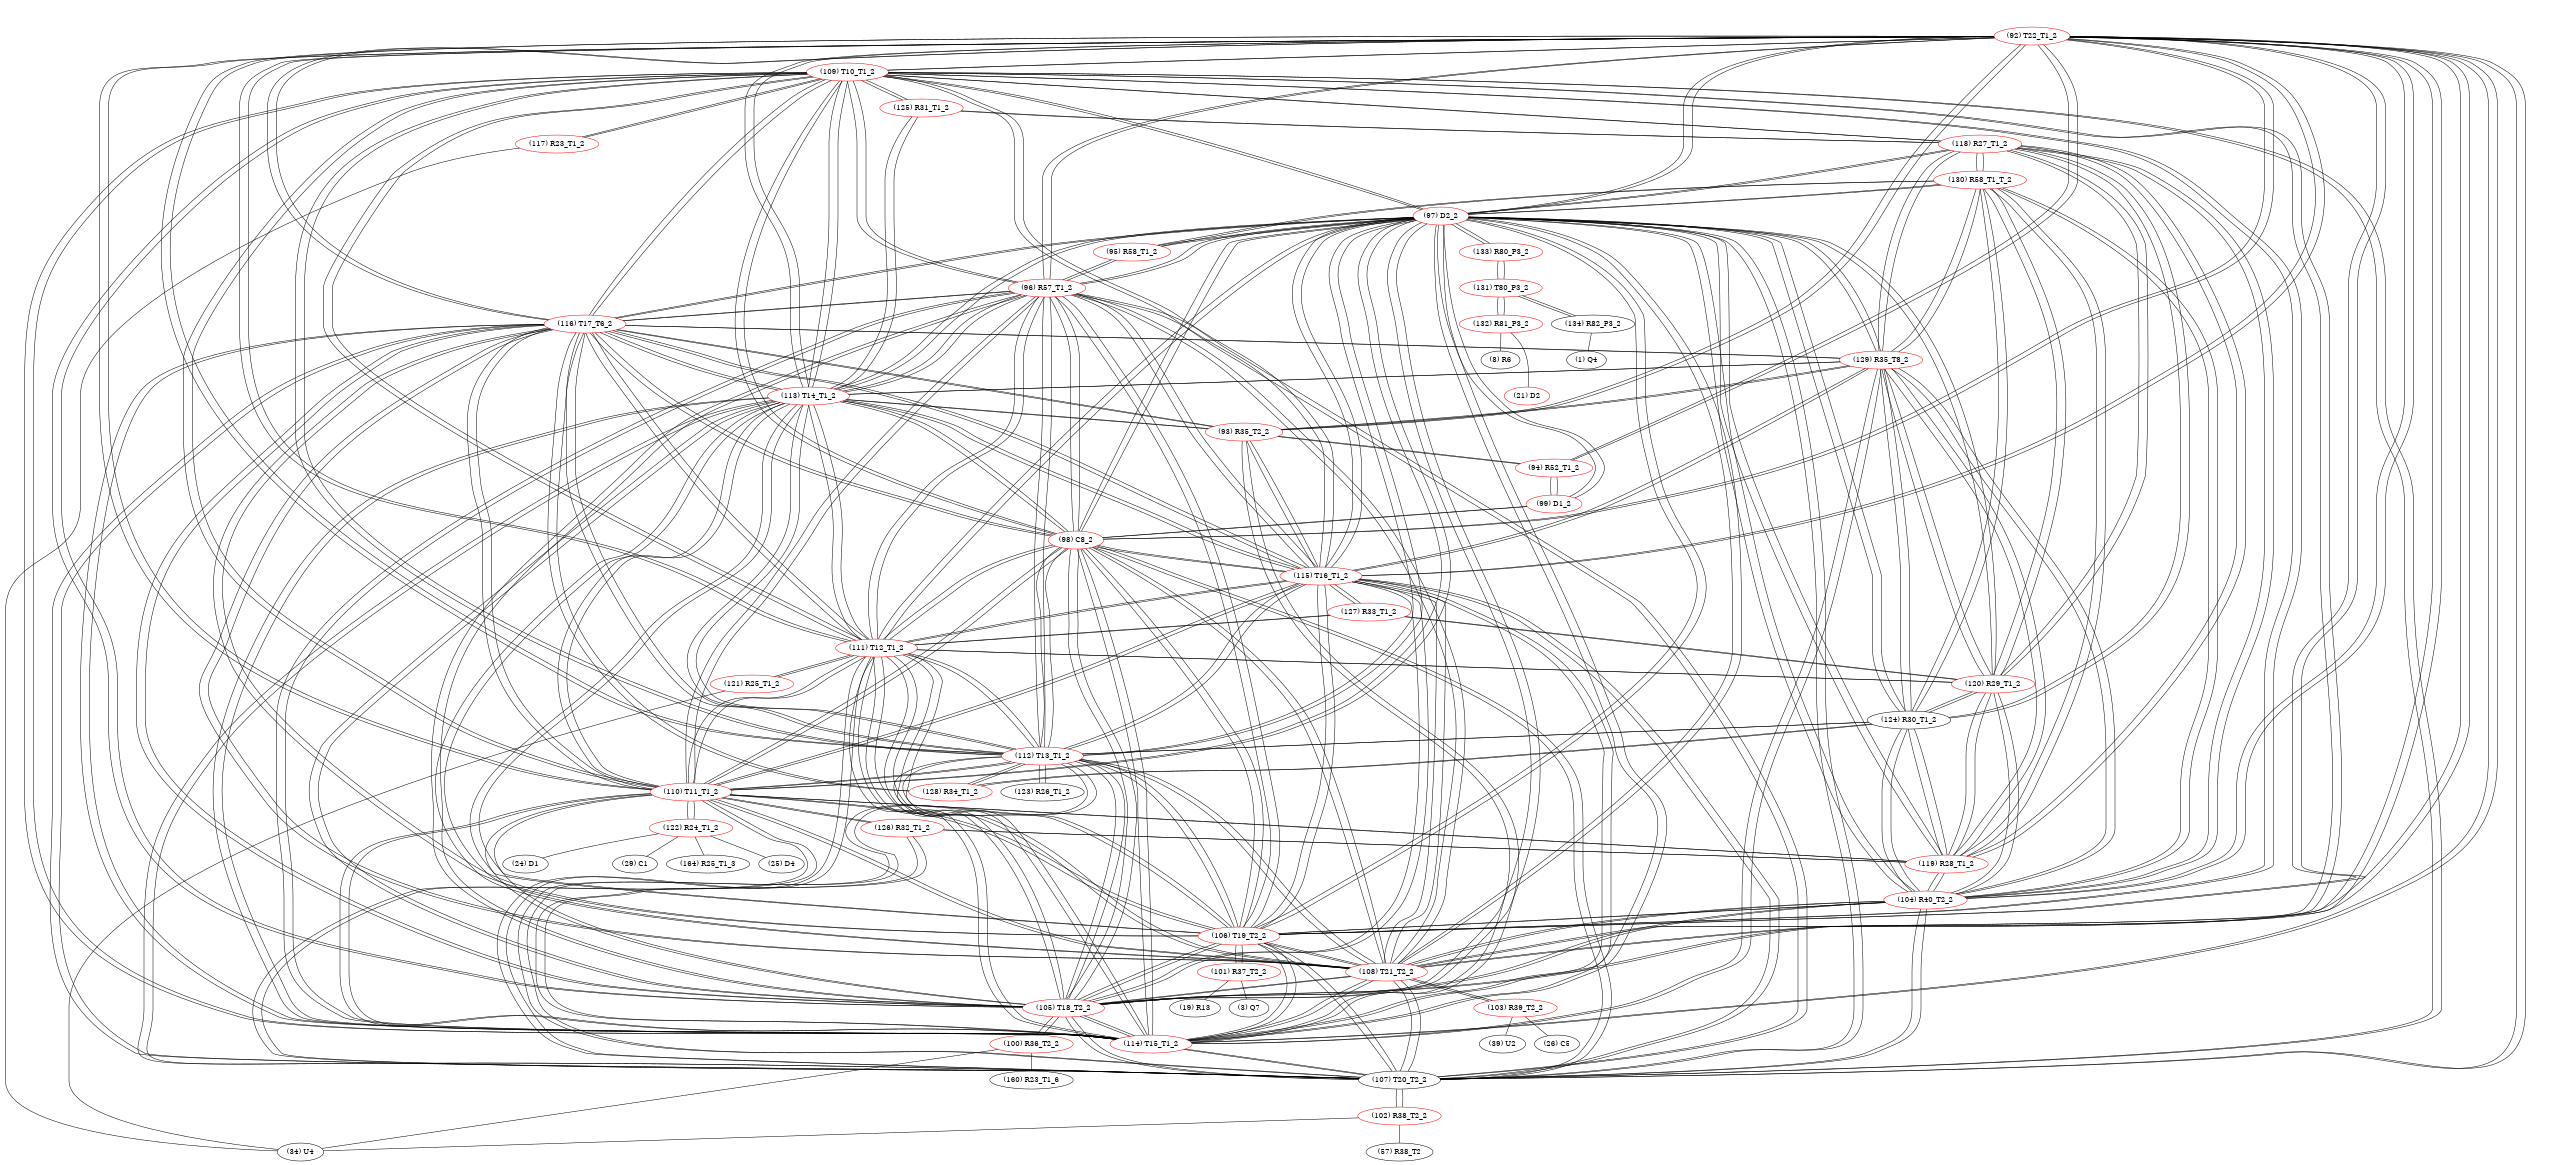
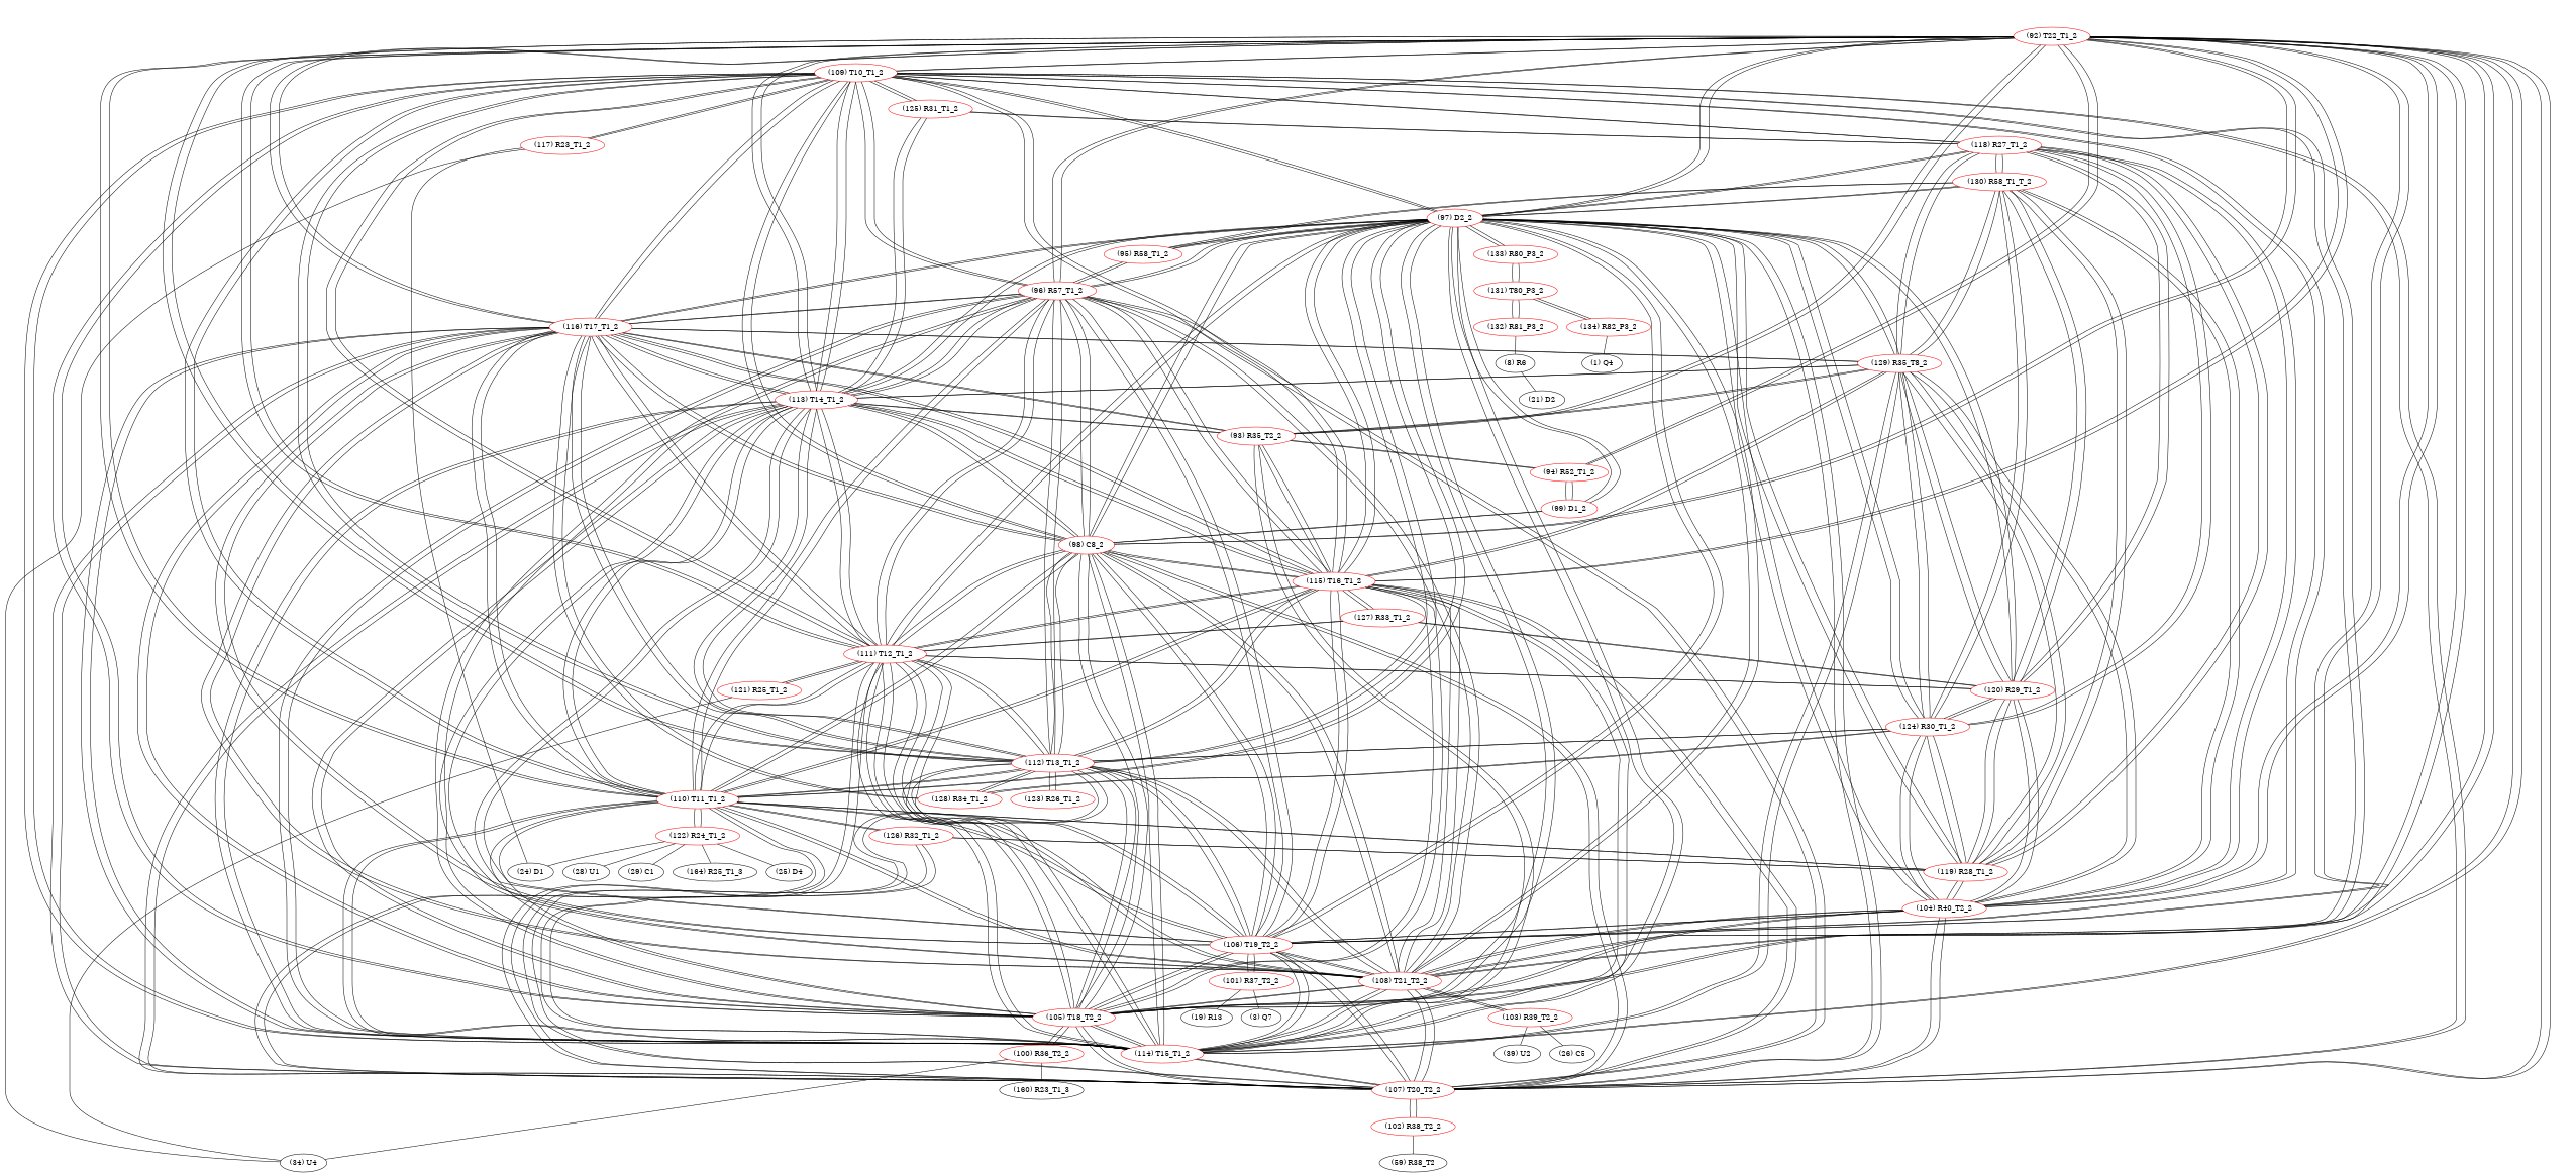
  graph {
    node [color=red]
    n1 [label="(92) T22_T1_2"]
    n2 [label="(109) T10_T1_2"]
    n3 [label="(110) T11_T1_2"]
    n4 [label="(111) T12_T1_2"]
    n5 [label="(112) T13_T1_2"]
-   n6 [color=black label="(107) T20_T2_2"]
+   n6 [label="(107) T20_T2_2"]
    n7 [label="(113) T14_T1_2"]
    n8 [label="(114) T15_T1_2"]
    n9 [label="(105) T18_T2_2"]
    n10 [label="(108) T21_T2_2"]
    n11 [label="(106) T19_T2_2"]
    n12 [label="(98) C8_2"]
    n13 [label="(115) T16_T1_2"]
-   n14 [label="(116) T17_T6_2"]
+   n14 [label="(116) T17_T1_2"]
    n15 [label="(97) D2_2"]
    n16 [label="(96) R57_T1_2"]
    n17 [label="(93) R35_T2_2"]
    n18 [label="(94) R52_T1_2"]
    n19 [label="(104) R40_T2_2"]
    n20 [label="(118) R27_T1_2"]
    n21 [label="(117) R23_T1_2"]
    n22 [label="(125) R31_T1_2"]
    n23 [label="(119) R28_T1_2"]
    n24 [label="(122) R24_T1_2"]
    n25 [label="(126) R32_T1_2"]
    n26 [label="(120) R29_T1_2"]
    n27 [label="(127) R33_T1_2"]
    n28 [label="(121) R25_T1_2"]
-   n29 [color=black label="(124) R30_T1_2"]
+   n29 [label="(124) R30_T1_2"]
    n30 [label="(128) R34_T1_2"]
-   n31 [color=black label="(123) R26_T1_2"]
+   n31 [label="(123) R26_T1_2"]
    n32 [label="(102) R38_T2_2"]
    n33 [label="(129) R35_T8_2"]
    n34 [label="(100) R36_T2_2"]
    n35 [label="(103) R39_T2_2"]
    n36 [label="(101) R37_T2_2"]
    n37 [label="(99) D1_2"]
    n38 [label="(95) R58_T1_2"]
    n39 [label="(130) R58_T1_T_2"]
    n40 [label="(133) R80_P3_2"]
    n41 [label="(34) U4" color=""]
    n42 [label="(24) D1" color=""]
    n43 [label="(25) D4" color=""]
+   n44 [label="(28) U1" color=""]
    n45 [label="(29) C1" color=""]
    n46 [label="(164) R25_T1_3" color=""]
-   n47 [label="(57) R38_T2" color=""]
-   n48 [label="(160) R23_T1_6" color=""]
+   n47 [label="(59) R38_T2" color=""]
+   n48 [label="(160) R23_T1_3" color=""]
    n49 [label="(26) C5" color=""]
    n50 [label="(39) U2" color=""]
    n51 [label="(3) Q7" color=""]
    n52 [label="(19) R13" color=""]
    n53 [label="(131) T80_P3_2"]
    n54 [label="(132) R81_P3_2"]
-   n55 [color=black label="(134) R82_P3_2"]
+   n55 [label="(134) R82_P3_2"]
    n56 [label="(8) R6" color=""]
-   n57 [label="(21) D2"]
+   n57 [label="(21) D2" color=""]
    n58 [label="(1) Q4" color=""]
    n1 -- n2
    n1 -- n3
    n1 -- n4
    n1 -- n5
    n1 -- n6
    n1 -- n7
    n1 -- n8
    n1 -- n9
    n1 -- n10
    n1 -- n11
    n1 -- n12
    n1 -- n13
    n1 -- n14
    n1 -- n15
    n1 -- n16
    n1 -- n17
    n1 -- n18
    n1 -- n19
    n2 -- n1
    n2 -- n3
    n2 -- n4
    n2 -- n5
    n2 -- n6
    n2 -- n7
    n2 -- n8
    n2 -- n9
    n2 -- n10
    n2 -- n11
    n2 -- n12
    n2 -- n13
    n2 -- n14
    n2 -- n15
    n2 -- n16
    n2 -- n20
    n2 -- n21
    n2 -- n22
    n3 -- n1
    n3 -- n2
    n3 -- n4
    n3 -- n5
    n3 -- n6
    n3 -- n7
    n3 -- n8
    n3 -- n9
    n3 -- n10
    n3 -- n11
    n3 -- n12
    n3 -- n13
    n3 -- n14
    n3 -- n15
    n3 -- n16
    n3 -- n23
    n3 -- n24
    n3 -- n25
    n4 -- n1
    n4 -- n2
    n4 -- n3
    n4 -- n5
    n4 -- n6
    n4 -- n7
    n4 -- n8
    n4 -- n9
    n4 -- n10
    n4 -- n11
    n4 -- n12
    n4 -- n13
    n4 -- n14
    n4 -- n15
    n4 -- n16
    n4 -- n26
    n4 -- n27
    n4 -- n28
    n5 -- n1
    n5 -- n2
    n5 -- n3
    n5 -- n4
    n5 -- n6
    n5 -- n7
    n5 -- n8
    n5 -- n9
    n5 -- n10
    n5 -- n11
    n5 -- n12
    n5 -- n13
    n5 -- n14
    n5 -- n15
    n5 -- n16
    n5 -- n29
    n5 -- n30
    n5 -- n31
    n6 -- n1
    n6 -- n2
    n6 -- n3
    n6 -- n4
    n6 -- n5
    n6 -- n7
    n6 -- n8
    n6 -- n9
    n6 -- n10
    n6 -- n11
    n6 -- n12
    n6 -- n13
    n6 -- n14
    n6 -- n15
    n6 -- n16
    n6 -- n19
    n6 -- n32
    n7 -- n1
    n7 -- n2
    n7 -- n3
    n7 -- n4
    n7 -- n5
    n7 -- n6
    n7 -- n8
    n7 -- n9
    n7 -- n10
    n7 -- n11
    n7 -- n12
    n7 -- n13
    n7 -- n14
    n7 -- n15
    n7 -- n16
    n7 -- n17
    n7 -- n22
    n7 -- n33
    n8 -- n1
    n8 -- n2
    n8 -- n3
    n8 -- n4
    n8 -- n5
    n8 -- n6
    n8 -- n7
    n8 -- n9
    n8 -- n10
    n8 -- n11
    n8 -- n12
    n8 -- n13
    n8 -- n14
    n8 -- n15
    n8 -- n16
    n8 -- n17
    n8 -- n25
    n8 -- n33
    n9 -- n1
    n9 -- n2
    n9 -- n3
    n9 -- n4
    n9 -- n5
    n9 -- n6
    n9 -- n7
    n9 -- n8
    n9 -- n10
    n9 -- n11
    n9 -- n12
    n9 -- n13
    n9 -- n14
    n9 -- n15
    n9 -- n16
    n9 -- n19
    n9 -- n34
    n10 -- n1
    n10 -- n2
    n10 -- n3
    n10 -- n4
    n10 -- n5
    n10 -- n6
    n10 -- n7
    n10 -- n8
    n10 -- n9
    n10 -- n11
    n10 -- n12
    n10 -- n13
    n10 -- n14
    n10 -- n15
    n10 -- n16
    n10 -- n19
    n10 -- n35
    n11 -- n1
    n11 -- n2
    n11 -- n3
    n11 -- n4
    n11 -- n5
    n11 -- n6
    n11 -- n7
    n11 -- n8
    n11 -- n9
    n11 -- n10
    n11 -- n12
    n11 -- n13
    n11 -- n14
    n11 -- n15
    n11 -- n16
    n11 -- n19
    n11 -- n36
    n12 -- n1
    n12 -- n2
    n12 -- n3
    n12 -- n4
    n12 -- n5
    n12 -- n6
    n12 -- n7
    n12 -- n8
    n12 -- n9
    n12 -- n10
    n12 -- n11
    n12 -- n13
    n12 -- n14
    n12 -- n15
    n12 -- n16
    n12 -- n37
    n13 -- n1
    n13 -- n2
    n13 -- n3
    n13 -- n4
    n13 -- n5
    n13 -- n6
    n13 -- n7
    n13 -- n8
    n13 -- n9
    n13 -- n10
    n13 -- n11
    n13 -- n12
    n13 -- n14
    n13 -- n15
    n13 -- n16
    n13 -- n17
    n13 -- n27
    n13 -- n33
    n14 -- n1
    n14 -- n2
    n14 -- n3
    n14 -- n4
    n14 -- n5
    n14 -- n6
    n14 -- n7
    n14 -- n8
    n14 -- n9
    n14 -- n10
    n14 -- n11
    n14 -- n12
    n14 -- n13
    n14 -- n15
    n14 -- n16
    n14 -- n17
    n14 -- n30
    n14 -- n33
    n15 -- n1
    n15 -- n2
    n15 -- n3
    n15 -- n4
    n15 -- n5
    n15 -- n6
    n15 -- n7
    n15 -- n8
    n15 -- n9
    n15 -- n10
    n15 -- n11
    n15 -- n12
    n15 -- n13
    n15 -- n14
    n15 -- n16
    n15 -- n19
    n15 -- n20
    n15 -- n23
    n15 -- n26
    n15 -- n29
    n15 -- n33
    n15 -- n37
    n15 -- n38
    n15 -- n39
    n15 -- n40
    n16 -- n1
    n16 -- n2
    n16 -- n3
    n16 -- n4
    n16 -- n5
    n16 -- n6
    n16 -- n7
    n16 -- n8
    n16 -- n9
    n16 -- n10
    n16 -- n11
    n16 -- n12
    n16 -- n13
    n16 -- n14
    n16 -- n15
    n16 -- n38
    n17 -- n1
    n17 -- n7
    n17 -- n8
    n17 -- n13
    n17 -- n14
    n17 -- n18
    n17 -- n33
    n18 -- n1
    n18 -- n17
    n18 -- n37
    n19 -- n1
    n19 -- n6
    n19 -- n9
    n19 -- n10
    n19 -- n11
    n19 -- n15
    n19 -- n20
    n19 -- n23
    n19 -- n26
    n19 -- n29
    n19 -- n33
    n19 -- n39
    n20 -- n2
    n20 -- n15
    n20 -- n19
    n20 -- n22
    n20 -- n23
    n20 -- n26
    n20 -- n29
    n20 -- n33
    n20 -- n39
    n21 -- n2
    n21 -- n41
+   n21 -- n42
    n22 -- n2
    n22 -- n7
    n22 -- n20
    n23 -- n3
    n23 -- n15
    n23 -- n19
    n23 -- n20
    n23 -- n25
    n23 -- n26
    n23 -- n29
    n23 -- n33
    n23 -- n39
    n24 -- n3
    n24 -- n42
    n24 -- n43
+   n24 -- n44
    n24 -- n45
    n24 -- n46
    n25 -- n3
    n25 -- n8
    n25 -- n23
    n26 -- n4
    n26 -- n15
    n26 -- n19
    n26 -- n20
    n26 -- n23
    n26 -- n27
    n26 -- n29
    n26 -- n33
    n26 -- n39
    n27 -- n4
    n27 -- n13
    n27 -- n26
    n28 -- n4
    n28 -- n41
    n29 -- n5
    n29 -- n15
    n29 -- n19
    n29 -- n20
    n29 -- n23
    n29 -- n26
    n29 -- n30
    n29 -- n33
    n29 -- n39
    n30 -- n5
    n30 -- n14
    n30 -- n29
    n31 -- n5
    n32 -- n6
-   n32 -- n41
    n32 -- n47
    n33 -- n7
    n33 -- n8
    n33 -- n13
    n33 -- n14
    n33 -- n15
    n33 -- n17
    n33 -- n19
    n33 -- n20
    n33 -- n23
    n33 -- n26
    n33 -- n29
    n33 -- n39
    n34 -- n9
    n34 -- n41
    n34 -- n48
    n35 -- n10
    n35 -- n49
    n35 -- n50
    n36 -- n11
    n36 -- n51
    n36 -- n52
    n37 -- n12
    n37 -- n15
    n37 -- n18
    n38 -- n15
    n38 -- n16
    n38 -- n39
    n39 -- n15
    n39 -- n19
    n39 -- n20
    n39 -- n23
    n39 -- n26
    n39 -- n29
    n39 -- n33
    n39 -- n38
    n40 -- n15
    n40 -- n53
    n53 -- n40
    n53 -- n54
    n53 -- n55
    n54 -- n53
    n54 -- n56
-   n54 -- n57
+   n56 -- n57
    n55 -- n53
    n55 -- n58
  }
